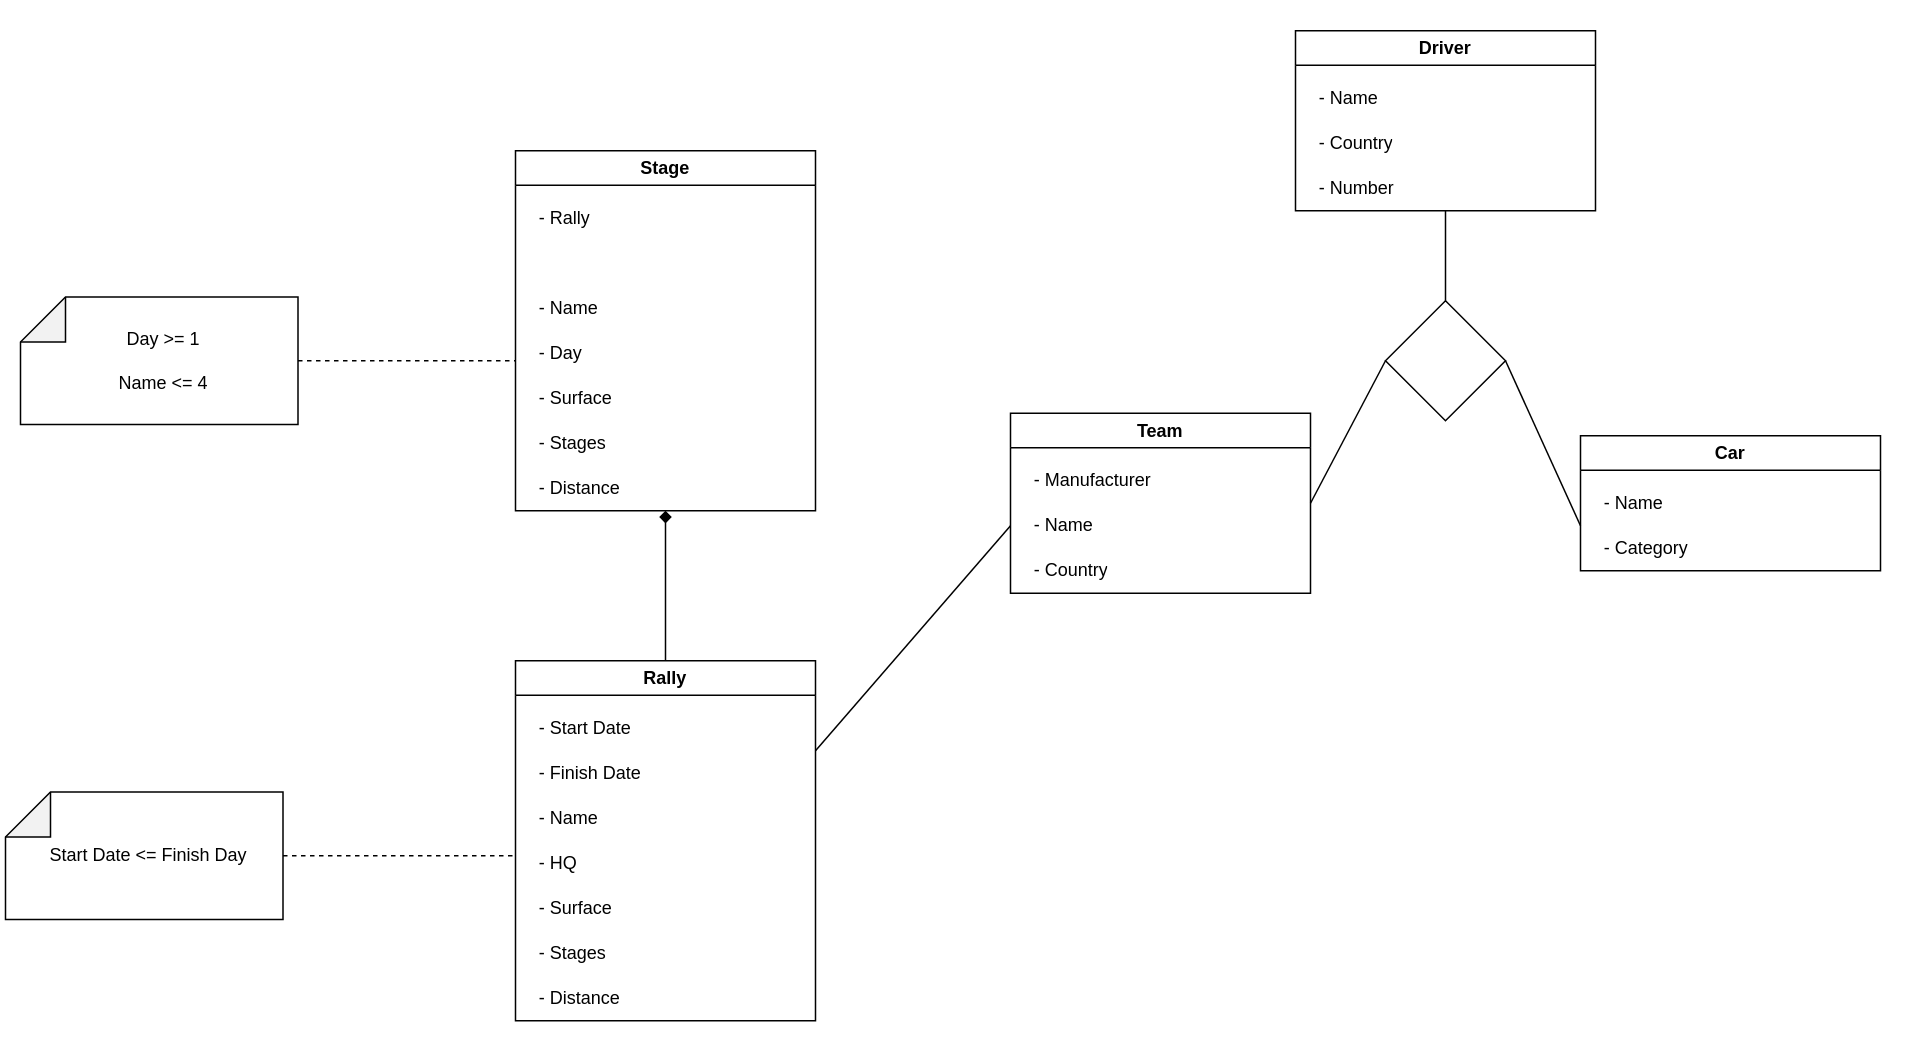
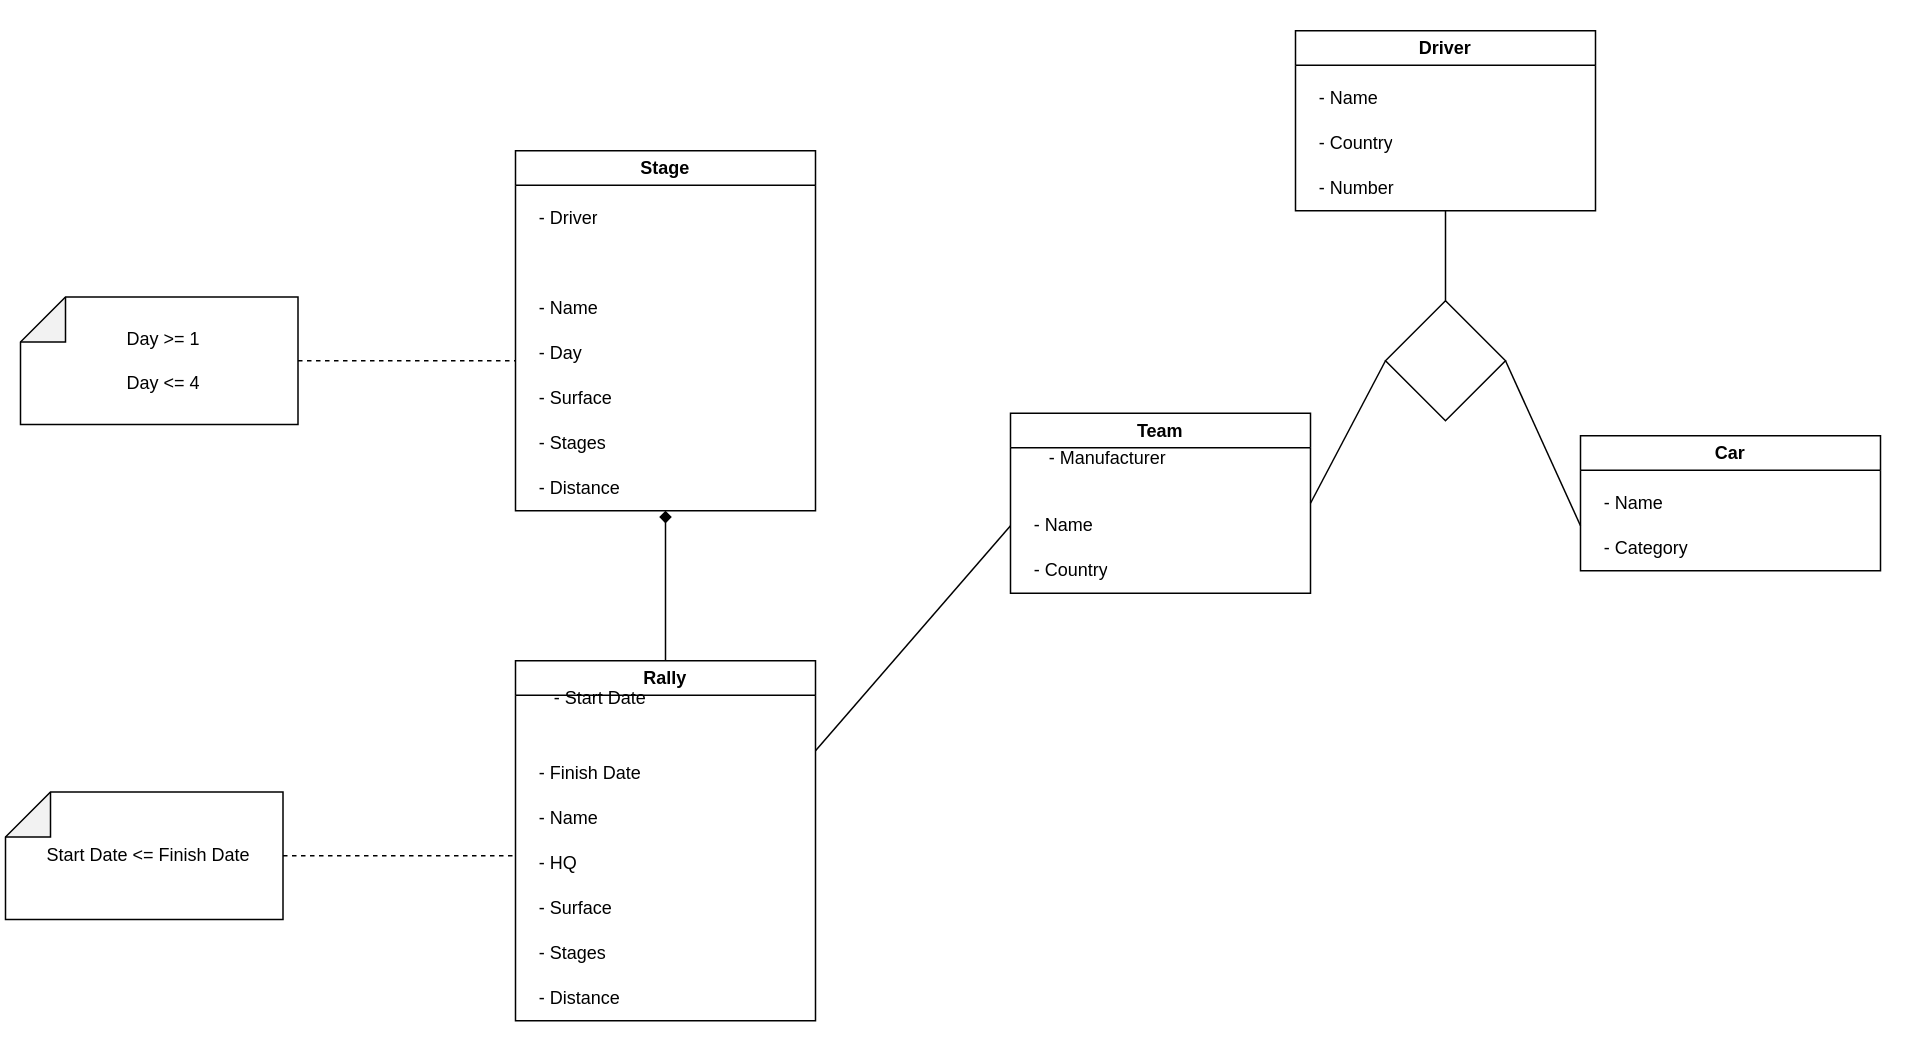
  <mxCell id="0" />
  <mxCell id="1" parent="0" />
  <mxCell id="2" value="Team" style="swimlane;whiteSpace=wrap;html=1;startSize=23;" parent="1" vertex="1"><mxGeometry x="673" y="275" width="200" height="120" as="geometry" /></mxCell>
- <mxCell id="3" value="- Manufacturer" style="text;strokeColor=none;fillColor=none;align=left;verticalAlign=middle;spacingLeft=4;spacingRight=4;overflow=hidden;points=[[0,0.5],[1,0.5]];portConstraint=eastwest;rotatable=0;whiteSpace=wrap;html=1;" parent="2" vertex="1"><mxGeometry x="10" y="30" width="90" height="30" as="geometry" /></mxCell>
+ <mxCell id="3" value="- Manufacturer" style="text;strokeColor=none;fillColor=none;align=left;verticalAlign=middle;spacingLeft=4;spacingRight=4;overflow=hidden;points=[[0,0.5],[1,0.5]];portConstraint=eastwest;rotatable=0;whiteSpace=wrap;html=1;" parent="2" vertex="1"><mxGeometry x="20" y="15" width="90" height="30" as="geometry" /></mxCell>
  <mxCell id="4" value="- Name" style="text;strokeColor=none;fillColor=none;align=left;verticalAlign=middle;spacingLeft=4;spacingRight=4;overflow=hidden;points=[[0,0.5],[1,0.5]];portConstraint=eastwest;rotatable=0;whiteSpace=wrap;html=1;" parent="2" vertex="1"><mxGeometry x="10" y="60" width="90" height="30" as="geometry" /></mxCell>
  <mxCell id="5" value="- Country" style="text;strokeColor=none;fillColor=none;align=left;verticalAlign=middle;spacingLeft=4;spacingRight=4;overflow=hidden;points=[[0,0.5],[1,0.5]];portConstraint=eastwest;rotatable=0;whiteSpace=wrap;html=1;" parent="2" vertex="1"><mxGeometry x="10" y="90" width="80" height="30" as="geometry" /></mxCell>
  <mxCell id="6" value="Car" style="swimlane;whiteSpace=wrap;html=1;" parent="1" vertex="1"><mxGeometry x="1053" y="290" width="200" height="90" as="geometry" /></mxCell>
  <mxCell id="7" value="- Name" style="text;strokeColor=none;fillColor=none;align=left;verticalAlign=middle;spacingLeft=4;spacingRight=4;overflow=hidden;points=[[0,0.5],[1,0.5]];portConstraint=eastwest;rotatable=0;whiteSpace=wrap;html=1;" parent="6" vertex="1"><mxGeometry x="10" y="30" width="80" height="30" as="geometry" /></mxCell>
  <mxCell id="8" value="- Category" style="text;strokeColor=none;fillColor=none;align=left;verticalAlign=middle;spacingLeft=4;spacingRight=4;overflow=hidden;points=[[0,0.5],[1,0.5]];portConstraint=eastwest;rotatable=0;whiteSpace=wrap;html=1;" parent="6" vertex="1"><mxGeometry x="10" y="60" width="80" height="30" as="geometry" /></mxCell>
  <mxCell id="9" value="Driver" style="swimlane;whiteSpace=wrap;html=1;" parent="1" vertex="1"><mxGeometry x="863" y="20" width="200" height="120" as="geometry" /></mxCell>
  <mxCell id="10" value="- Name" style="text;strokeColor=none;fillColor=none;align=left;verticalAlign=middle;spacingLeft=4;spacingRight=4;overflow=hidden;points=[[0,0.5],[1,0.5]];portConstraint=eastwest;rotatable=0;whiteSpace=wrap;html=1;" parent="9" vertex="1"><mxGeometry x="10" y="30" width="80" height="30" as="geometry" /></mxCell>
  <mxCell id="11" value="- Country" style="text;strokeColor=none;fillColor=none;align=left;verticalAlign=middle;spacingLeft=4;spacingRight=4;overflow=hidden;points=[[0,0.5],[1,0.5]];portConstraint=eastwest;rotatable=0;whiteSpace=wrap;html=1;" parent="9" vertex="1"><mxGeometry x="10" y="60" width="80" height="30" as="geometry" /></mxCell>
  <mxCell id="12" value="- Number" style="text;strokeColor=none;fillColor=none;align=left;verticalAlign=middle;spacingLeft=4;spacingRight=4;overflow=hidden;points=[[0,0.5],[1,0.5]];portConstraint=eastwest;rotatable=0;whiteSpace=wrap;html=1;" parent="9" vertex="1"><mxGeometry x="10" y="90" width="80" height="30" as="geometry" /></mxCell>
  <mxCell id="13" value="Rally" style="swimlane;whiteSpace=wrap;html=1;" parent="1" vertex="1"><mxGeometry x="343" y="440" width="200" height="240" as="geometry" /></mxCell>
- <mxCell id="14" value="- Start Date" style="text;strokeColor=none;fillColor=none;align=left;verticalAlign=middle;spacingLeft=4;spacingRight=4;overflow=hidden;points=[[0,0.5],[1,0.5]];portConstraint=eastwest;rotatable=0;whiteSpace=wrap;html=1;" parent="13" vertex="1"><mxGeometry x="10" y="30" width="80" height="30" as="geometry" /></mxCell>
+ <mxCell id="14" value="- Start Date" style="text;strokeColor=none;fillColor=none;align=left;verticalAlign=middle;spacingLeft=4;spacingRight=4;overflow=hidden;points=[[0,0.5],[1,0.5]];portConstraint=eastwest;rotatable=0;whiteSpace=wrap;html=1;" parent="13" vertex="1"><mxGeometry x="20" y="10" width="80" height="30" as="geometry" /></mxCell>
  <mxCell id="15" value="- Finish Date" style="text;strokeColor=none;fillColor=none;align=left;verticalAlign=middle;spacingLeft=4;spacingRight=4;overflow=hidden;points=[[0,0.5],[1,0.5]];portConstraint=eastwest;rotatable=0;whiteSpace=wrap;html=1;" parent="13" vertex="1"><mxGeometry x="10" y="60" width="80" height="30" as="geometry" /></mxCell>
  <mxCell id="16" value="- Name" style="text;strokeColor=none;fillColor=none;align=left;verticalAlign=middle;spacingLeft=4;spacingRight=4;overflow=hidden;points=[[0,0.5],[1,0.5]];portConstraint=eastwest;rotatable=0;whiteSpace=wrap;html=1;" parent="13" vertex="1"><mxGeometry x="10" y="90" width="80" height="30" as="geometry" /></mxCell>
  <mxCell id="17" value="- HQ" style="text;strokeColor=none;fillColor=none;align=left;verticalAlign=middle;spacingLeft=4;spacingRight=4;overflow=hidden;points=[[0,0.5],[1,0.5]];portConstraint=eastwest;rotatable=0;whiteSpace=wrap;html=1;" parent="13" vertex="1"><mxGeometry x="10" y="120" width="80" height="30" as="geometry" /></mxCell>
  <mxCell id="18" value="- Surface" style="text;strokeColor=none;fillColor=none;align=left;verticalAlign=middle;spacingLeft=4;spacingRight=4;overflow=hidden;points=[[0,0.5],[1,0.5]];portConstraint=eastwest;rotatable=0;whiteSpace=wrap;html=1;" parent="13" vertex="1"><mxGeometry x="10" y="150" width="80" height="30" as="geometry" /></mxCell>
  <mxCell id="19" value="- Stages" style="text;strokeColor=none;fillColor=none;align=left;verticalAlign=middle;spacingLeft=4;spacingRight=4;overflow=hidden;points=[[0,0.5],[1,0.5]];portConstraint=eastwest;rotatable=0;whiteSpace=wrap;html=1;" parent="13" vertex="1"><mxGeometry x="10" y="180" width="80" height="30" as="geometry" /></mxCell>
  <mxCell id="20" value="- Distance" style="text;strokeColor=none;fillColor=none;align=left;verticalAlign=middle;spacingLeft=4;spacingRight=4;overflow=hidden;points=[[0,0.5],[1,0.5]];portConstraint=eastwest;rotatable=0;whiteSpace=wrap;html=1;" parent="13" vertex="1"><mxGeometry x="10" y="210" width="80" height="30" as="geometry" /></mxCell>
  <mxCell id="21" value="Stage" style="swimlane;whiteSpace=wrap;html=1;" vertex="1" parent="1"><mxGeometry x="343" y="100" width="200" height="240" as="geometry" /></mxCell>
- <mxCell id="22" value="- Rally" style="text;strokeColor=none;fillColor=none;align=left;verticalAlign=middle;spacingLeft=4;spacingRight=4;overflow=hidden;points=[[0,0.5],[1,0.5]];portConstraint=eastwest;rotatable=0;whiteSpace=wrap;html=1;" vertex="1" parent="21"><mxGeometry x="10" y="30" width="80" height="30" as="geometry" /></mxCell>
+ <mxCell id="22" value="- Driver" style="text;strokeColor=none;fillColor=none;align=left;verticalAlign=middle;spacingLeft=4;spacingRight=4;overflow=hidden;points=[[0,0.5],[1,0.5]];portConstraint=eastwest;rotatable=0;whiteSpace=wrap;html=1;" vertex="1" parent="21"><mxGeometry x="10" y="30" width="80" height="30" as="geometry" /></mxCell>
  <mxCell id="23" value="- Name" style="text;strokeColor=none;fillColor=none;align=left;verticalAlign=middle;spacingLeft=4;spacingRight=4;overflow=hidden;points=[[0,0.5],[1,0.5]];portConstraint=eastwest;rotatable=0;whiteSpace=wrap;html=1;" vertex="1" parent="21"><mxGeometry x="10" y="90" width="80" height="30" as="geometry" /></mxCell>
  <mxCell id="24" value="- Day" style="text;strokeColor=none;fillColor=none;align=left;verticalAlign=middle;spacingLeft=4;spacingRight=4;overflow=hidden;points=[[0,0.5],[1,0.5]];portConstraint=eastwest;rotatable=0;whiteSpace=wrap;html=1;" vertex="1" parent="21"><mxGeometry x="10" y="120" width="80" height="30" as="geometry" /></mxCell>
  <mxCell id="25" value="- Surface" style="text;strokeColor=none;fillColor=none;align=left;verticalAlign=middle;spacingLeft=4;spacingRight=4;overflow=hidden;points=[[0,0.5],[1,0.5]];portConstraint=eastwest;rotatable=0;whiteSpace=wrap;html=1;" vertex="1" parent="21"><mxGeometry x="10" y="150" width="80" height="30" as="geometry" /></mxCell>
  <mxCell id="26" value="- Stages" style="text;strokeColor=none;fillColor=none;align=left;verticalAlign=middle;spacingLeft=4;spacingRight=4;overflow=hidden;points=[[0,0.5],[1,0.5]];portConstraint=eastwest;rotatable=0;whiteSpace=wrap;html=1;" vertex="1" parent="21"><mxGeometry x="10" y="180" width="80" height="30" as="geometry" /></mxCell>
  <mxCell id="27" value="- Distance" style="text;strokeColor=none;fillColor=none;align=left;verticalAlign=middle;spacingLeft=4;spacingRight=4;overflow=hidden;points=[[0,0.5],[1,0.5]];portConstraint=eastwest;rotatable=0;whiteSpace=wrap;html=1;" vertex="1" parent="21"><mxGeometry x="10" y="210" width="80" height="30" as="geometry" /></mxCell>
  <mxCell id="28" value="" style="shape=note;whiteSpace=wrap;html=1;backgroundOutline=1;darkOpacity=0.05;rotation=-90;" vertex="1" parent="1"><mxGeometry x="53" y="477.5" width="85" height="185" as="geometry" /></mxCell>
- <mxCell id="29" value="Start Date &amp;lt;= Finish Day" style="text;html=1;strokeColor=none;fillColor=none;align=center;verticalAlign=middle;whiteSpace=wrap;rounded=0;" vertex="1" parent="1"><mxGeometry x="20.5" y="555" width="155" height="30" as="geometry" /></mxCell>
+ <mxCell id="29" value="Start Date &amp;lt;= Finish Date" style="text;html=1;strokeColor=none;fillColor=none;align=center;verticalAlign=middle;whiteSpace=wrap;rounded=0;" vertex="1" parent="1"><mxGeometry x="20.5" y="555" width="155" height="30" as="geometry" /></mxCell>
  <mxCell id="30" value="" style="endArrow=none;dashed=1;html=1;rounded=0;exitX=0.5;exitY=1;exitDx=0;exitDy=0;exitPerimeter=0;" edge="1" parent="1" source="28"><mxGeometry width="50" height="50" relative="1" as="geometry"><mxPoint x="693" y="500" as="sourcePoint" /><mxPoint x="343" y="570" as="targetPoint" /></mxGeometry></mxCell>
  <mxCell id="31" value="" style="endArrow=none;html=1;rounded=0;exitX=1;exitY=0.5;exitDx=0;exitDy=0;" edge="1" parent="1" source="34"><mxGeometry width="50" height="50" relative="1" as="geometry"><mxPoint x="873" y="350" as="sourcePoint" /><mxPoint x="1053" y="350" as="targetPoint" /></mxGeometry></mxCell>
  <mxCell id="32" value="" style="endArrow=none;html=1;rounded=0;exitX=1;exitY=0.25;exitDx=0;exitDy=0;" edge="1" parent="1" source="13"><mxGeometry width="50" height="50" relative="1" as="geometry"><mxPoint x="693" y="500" as="sourcePoint" /><mxPoint x="673" y="350" as="targetPoint" /></mxGeometry></mxCell>
  <mxCell id="33" value="" style="endArrow=diamond;html=1;rounded=0;exitX=0.5;exitY=0;exitDx=0;exitDy=0;entryX=0.5;entryY=1;entryDx=0;entryDy=0;" edge="1" parent="1" source="13" target="21"><mxGeometry width="50" height="50" relative="1" as="geometry"><mxPoint x="693" y="370" as="sourcePoint" /><mxPoint y="320" as="targetPoint" x="743" /></mxGeometry></mxCell>
  <mxCell id="34" value="" style="rhombus;whiteSpace=wrap;html=1;" vertex="1" parent="1"><mxGeometry x="923" y="200" width="80" height="80" as="geometry" /></mxCell>
  <mxCell id="35" value="" style="endArrow=none;html=1;rounded=0;entryX=0;entryY=0.5;entryDx=0;entryDy=0;exitX=1;exitY=0.5;exitDx=0;exitDy=0;" edge="1" parent="1" source="2" target="34"><mxGeometry width="50" height="50" relative="1" as="geometry"><mxPoint x="693" y="370" as="sourcePoint" /><mxPoint y="320" as="targetPoint" x="743" /></mxGeometry></mxCell>
  <mxCell id="36" value="" style="endArrow=none;html=1;rounded=0;entryX=0.5;entryY=1;entryDx=0;entryDy=0;exitX=0.5;exitY=0;exitDx=0;exitDy=0;" edge="1" parent="1" source="34" target="9"><mxGeometry width="50" height="50" relative="1" as="geometry"><mxPoint x="693" y="370" as="sourcePoint" /><mxPoint y="320" as="targetPoint" x="743" /></mxGeometry></mxCell>
  <mxCell id="37" value="" style="shape=note;whiteSpace=wrap;html=1;backgroundOutline=1;darkOpacity=0.05;rotation=-90;" vertex="1" parent="1"><mxGeometry x="63" y="147.5" width="85" height="185" as="geometry" /></mxCell>
- <mxCell id="38" value="Day &amp;gt;= 1&lt;br&gt;&lt;br&gt;Name &amp;lt;= 4" style="text;html=1;strokeColor=none;fillColor=none;align=center;verticalAlign=middle;whiteSpace=wrap;rounded=0;" vertex="1" parent="1"><mxGeometry x="30.5" y="225" width="155" height="30" as="geometry" /></mxCell>
+ <mxCell id="38" value="Day &amp;gt;= 1&lt;br&gt;&lt;br&gt;Day &amp;lt;= 4" style="text;html=1;strokeColor=none;fillColor=none;align=center;verticalAlign=middle;whiteSpace=wrap;rounded=0;" vertex="1" parent="1"><mxGeometry x="30.5" y="225" width="155" height="30" as="geometry" /></mxCell>
  <mxCell id="39" value="" style="endArrow=none;dashed=1;html=1;rounded=0;exitX=0.5;exitY=1;exitDx=0;exitDy=0;exitPerimeter=0;" edge="1" parent="1" source="37"><mxGeometry width="50" height="50" relative="1" as="geometry"><mxPoint x="63" y="0" as="sourcePoint" /><mxPoint x="343" y="240" as="targetPoint" /></mxGeometry></mxCell>
